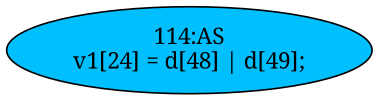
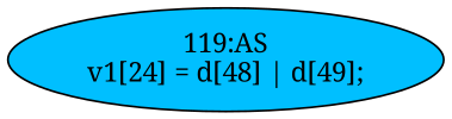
  strict digraph {
    fontname="Noto Serif"
-   n1 [ast="<pyverilog.vparser.ast.Assign object at 0x7fee2312a950>" def_var="['v1']" fillcolor=deepskyblue label="114:AS\nv1[24] = d[48] | d[49];" statements="[]" style=filled typ=Assign use_var="['d', 'd']" fontname="Noto Serif"]
+   n1 [ast="<pyverilog.vparser.ast.Assign object at 0x7fee2312a950>" def_var="['v1']" fillcolor=deepskyblue label="119:AS\nv1[24] = d[48] | d[49];" statements="[]" style=filled typ=Assign use_var="['d', 'd']" fontname="Noto Serif"]
  }
